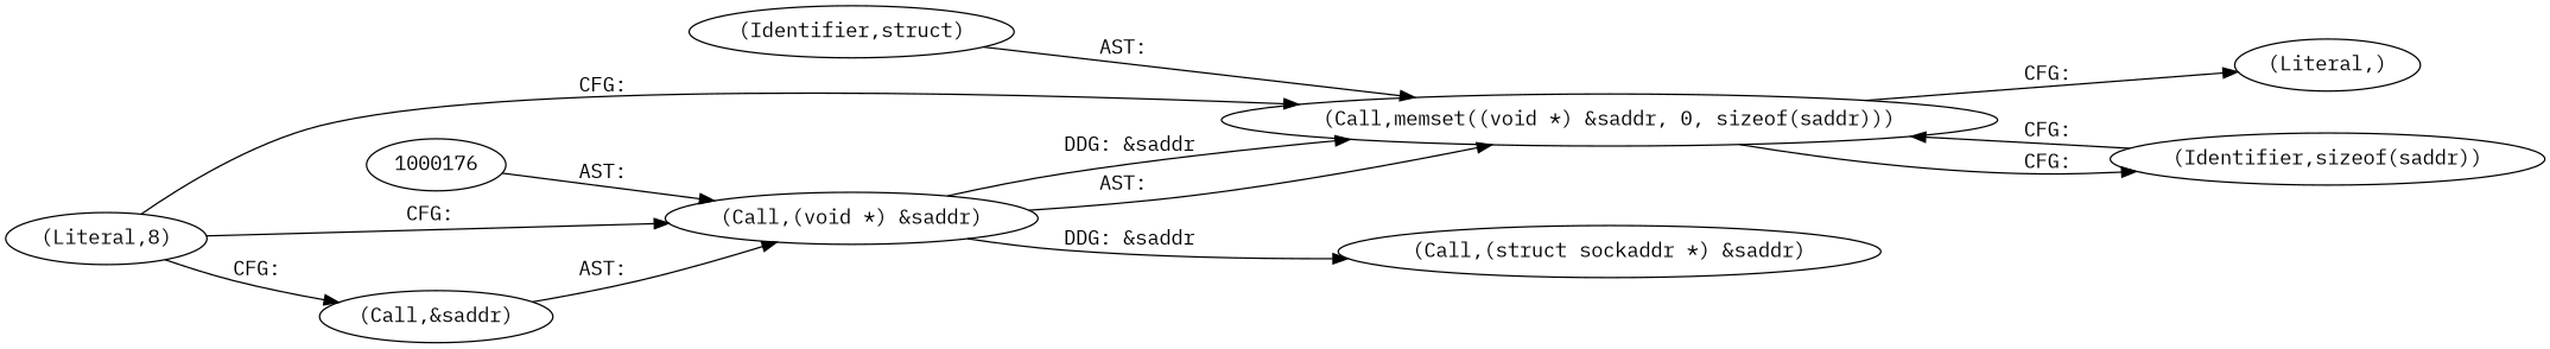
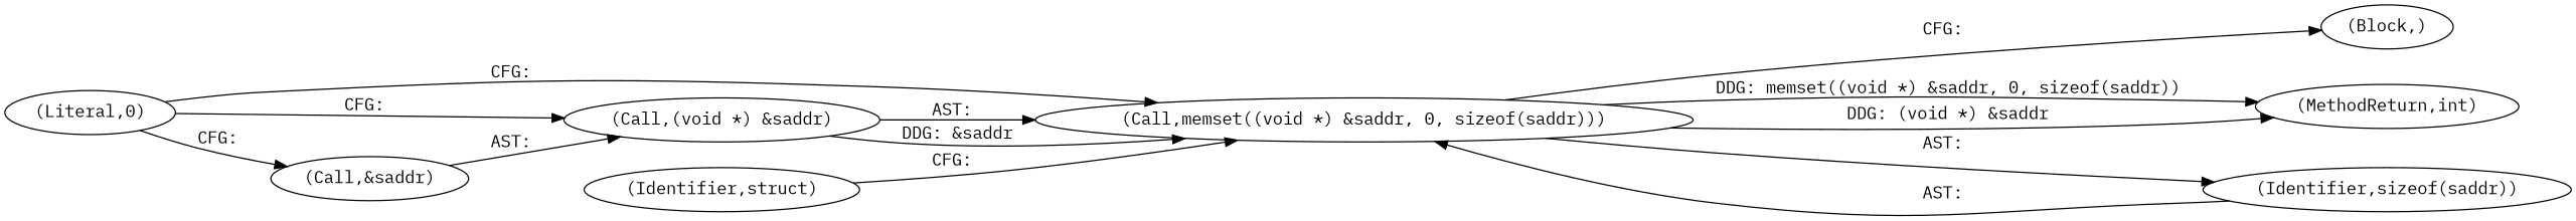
  digraph {
    fontname="IBM Plex Mono"
    rankdir=LR
    node [fontname="IBM Plex Mono"]
    edge [fontname="IBM Plex Mono"]
    n1 [label="(Call,memset((void *) &saddr, 0, sizeof(saddr)))"]
-   n2 [label="(Literal,)"]
+   n2 [label="(Block,)"]
+   n3 [label="(MethodReturn,int)"]
    n4 [label="(Identifier,sizeof(saddr))"]
    n5 [label="(Call,(void *) &saddr)"]
-   n6 [label="(Call,(struct sockaddr *) &saddr)"]
    n7 [label="(Call,&saddr)"]
    n8 [label="(Identifier,struct)"]
-   n9 [label="(Literal,8)"]
-   1000176
+   n9 [label="(Literal,0)"]
    n1 -> n2 [label="CFG: "]
-   n1 -> n4 [label="CFG: "]
-   n4 -> n1 [label="CFG: "]
+   n1 -> n3 [label="DDG: memset((void *) &saddr, 0, sizeof(saddr))"]
+   n1 -> n3 [label="DDG: (void *) &saddr"]
+   n1 -> n4 [label="AST: "]
+   n4 -> n1 [label="AST: "]
    n5 -> n1 [label="AST: "]
    n5 -> n1 [label="DDG: &saddr"]
-   n5 -> n6 [label="DDG: &saddr"]
    n7 -> n5 [label="AST: "]
-   n8 -> n1 [label="AST: "]
+   n8 -> n1 [label="CFG: "]
    n9 -> n1 [label="CFG: "]
    n9 -> n5 [label="CFG: "]
    n9 -> n7 [label="CFG: "]
-   1000176 -> n5 [label="AST: "]
  }
